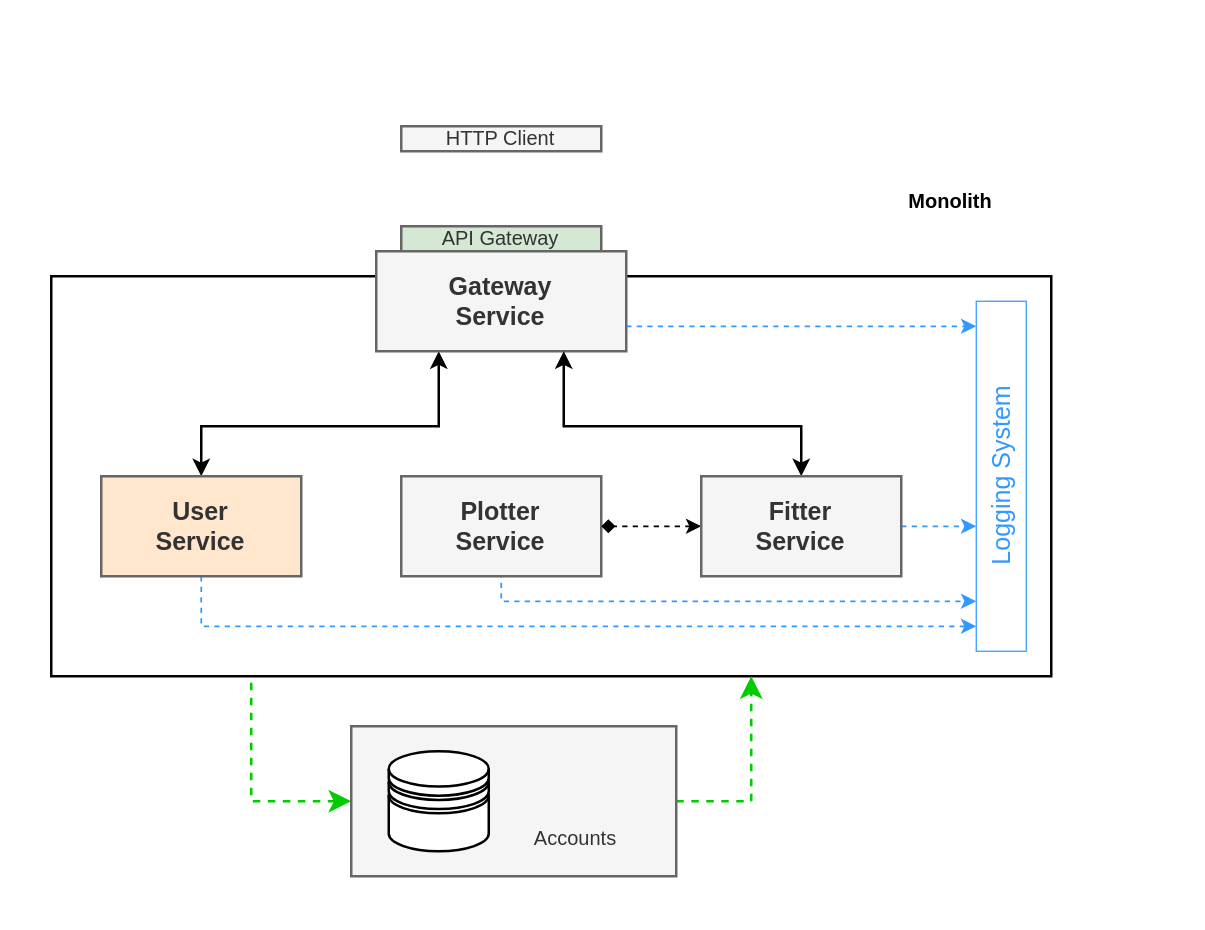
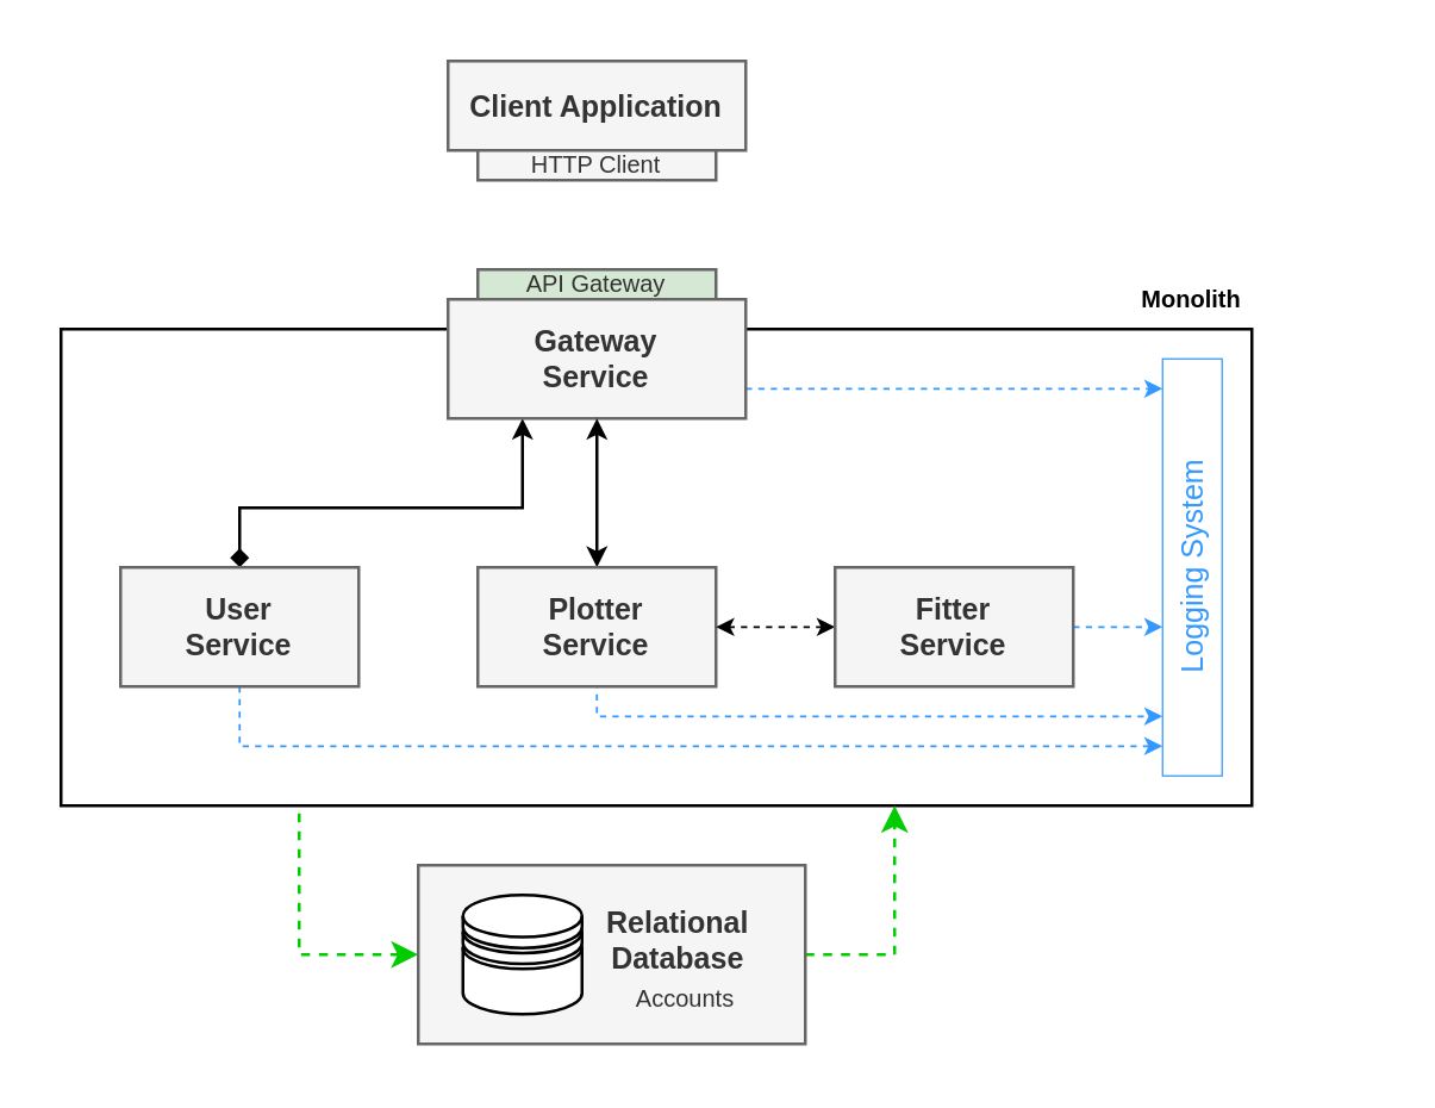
  <mxCell id="0" />
  <mxCell id="1" parent="0" />
  <mxCell id="2" value="" style="rounded=0;whiteSpace=wrap;html=1;fillColor=none;strokeWidth=1;" vertex="1" parent="1"><mxGeometry x="20" y="110" width="400" height="160" as="geometry" /></mxCell>
+ <mxCell id="3" value="&lt;b style=&quot;font-size: 10px;&quot;&gt;Client Application&lt;/b&gt;" style="rounded=0;whiteSpace=wrap;html=1;fillColor=#f5f5f5;fontColor=#333333;strokeColor=#666666;fontSize=10;" vertex="1" parent="1"><mxGeometry x="150" y="20" width="100" height="30" as="geometry" /></mxCell>
  <mxCell id="4" value="HTTP Client" style="rounded=0;whiteSpace=wrap;html=1;fillColor=#f5f5f5;fontColor=#333333;strokeColor=#666666;fontSize=8;" vertex="1" parent="1"><mxGeometry x="160" y="50" width="80" height="10" as="geometry" /></mxCell>
  <mxCell id="5" value="API Gateway" style="rounded=0;whiteSpace=wrap;html=1;fillColor=#d5e8d4;fontColor=#333333;strokeColor=#666666;fontSize=8;" vertex="1" parent="1"><mxGeometry x="160" y="90" width="80" height="10" as="geometry" /></mxCell>
- <mxCell id="6" style="edgeStyle=orthogonalEdgeStyle;rounded=0;orthogonalLoop=1;jettySize=auto;html=1;exitX=0.25;exitY=1;exitDx=0;exitDy=0;entryX=0.5;entryY=0;entryDx=0;entryDy=0;startArrow=classic;startFill=1;endSize=4;startSize=4;" edge="1" parent="1" source="8" target="10"><mxGeometry relative="1" as="geometry"><Array as="points"><mxPoint x="175" y="170" /><mxPoint x="80" y="170" /></Array></mxGeometry></mxCell>
+ <mxCell id="6" style="edgeStyle=orthogonalEdgeStyle;rounded=0;orthogonalLoop=1;jettySize=auto;html=1;exitX=0.25;exitY=1;exitDx=0;exitDy=0;entryX=0.5;entryY=0;entryDx=0;entryDy=0;startArrow=classic;startFill=1;endSize=4;startSize=4;endArrow=diamond;" edge="1" parent="1" source="8" target="10"><mxGeometry relative="1" as="geometry"><Array as="points"><mxPoint x="175" y="170" /><mxPoint x="80" y="170" /></Array></mxGeometry></mxCell>
  <mxCell id="7" style="edgeStyle=orthogonalEdgeStyle;rounded=0;orthogonalLoop=1;jettySize=auto;html=1;strokeColor=#3399FF;strokeWidth=0.7;fontSize=10;endSize=4;startSize=4;dashed=1;" edge="1" parent="1" source="8" target="18"><mxGeometry relative="1" as="geometry"><Array as="points"><mxPoint x="370" y="130" /><mxPoint x="370" y="130" /></Array></mxGeometry></mxCell>
  <mxCell id="8" value="&lt;font style=&quot;font-size: 10px;&quot;&gt;&lt;span style=&quot;font-size: 10px;&quot;&gt;Gateway&lt;br style=&quot;font-size: 10px;&quot;&gt;Service&lt;/span&gt;&lt;/font&gt;" style="rounded=0;whiteSpace=wrap;html=1;fillColor=#f5f5f5;fontColor=#333333;strokeColor=#666666;fontStyle=1;fontSize=10;" vertex="1" parent="1"><mxGeometry x="150" y="100" width="100" height="40" as="geometry" /></mxCell>
  <mxCell id="9" style="edgeStyle=orthogonalEdgeStyle;rounded=0;orthogonalLoop=1;jettySize=auto;html=1;dashed=1;strokeWidth=0.7;strokeColor=#3399FF;endSize=4;startSize=4;" edge="1" parent="1" source="10" target="18"><mxGeometry relative="1" as="geometry"><Array as="points"><mxPoint x="80" y="250" /></Array></mxGeometry></mxCell>
- <mxCell id="10" value="&lt;font style=&quot;font-size: 10px;&quot;&gt;&lt;span style=&quot;font-size: 10px;&quot;&gt;User&lt;/span&gt;&lt;/font&gt;&lt;div style=&quot;font-size: 10px;&quot;&gt;&lt;font style=&quot;font-size: 10px;&quot;&gt;&lt;span style=&quot;font-size: 10px;&quot;&gt;Service&lt;/span&gt;&lt;/font&gt;&lt;/div&gt;" style="rounded=0;whiteSpace=wrap;html=1;fillColor=#ffe6cc;fontColor=#333333;strokeColor=#666666;fontStyle=1;fontSize=10;" vertex="1" parent="1"><mxGeometry x="40" y="190" width="80" height="40" as="geometry" /></mxCell>
+ <mxCell id="10" value="&lt;font style=&quot;font-size: 10px;&quot;&gt;&lt;span style=&quot;font-size: 10px;&quot;&gt;User&lt;/span&gt;&lt;/font&gt;&lt;div style=&quot;font-size: 10px;&quot;&gt;&lt;font style=&quot;font-size: 10px;&quot;&gt;&lt;span style=&quot;font-size: 10px;&quot;&gt;Service&lt;/span&gt;&lt;/font&gt;&lt;/div&gt;" style="rounded=0;whiteSpace=wrap;html=1;fillColor=#f5f5f5;fontColor=#333333;strokeColor=#666666;fontStyle=1;fontSize=10;" vertex="1" parent="1"><mxGeometry x="40" y="190" width="80" height="40" as="geometry" /></mxCell>
+ <mxCell id="11" style="edgeStyle=orthogonalEdgeStyle;rounded=0;orthogonalLoop=1;jettySize=auto;html=1;entryX=0.5;entryY=1;entryDx=0;entryDy=0;startArrow=classic;startFill=1;endSize=4;startSize=4;" edge="1" parent="1" source="13" target="8"><mxGeometry relative="1" as="geometry" /></mxCell>
  <mxCell id="12" style="edgeStyle=orthogonalEdgeStyle;rounded=0;orthogonalLoop=1;jettySize=auto;html=1;strokeColor=#3399FF;strokeWidth=0.7;fontSize=10;endSize=4;startSize=4;dashed=1;" edge="1" parent="1" target="18"><mxGeometry relative="1" as="geometry"><mxPoint x="200" y="220" as="sourcePoint" /><mxPoint x="400" y="240" as="targetPoint" /><Array as="points"><mxPoint x="200" y="240" /></Array></mxGeometry></mxCell>
  <mxCell id="13" value="&lt;font style=&quot;font-size: 10px;&quot;&gt;&lt;span style=&quot;font-size: 10px;&quot;&gt;Plotter&lt;/span&gt;&lt;/font&gt;&lt;div style=&quot;font-size: 10px;&quot;&gt;&lt;font style=&quot;font-size: 10px;&quot;&gt;&lt;span style=&quot;font-size: 10px;&quot;&gt;Service&lt;/span&gt;&lt;/font&gt;&lt;/div&gt;" style="rounded=0;whiteSpace=wrap;html=1;fillColor=#f5f5f5;fontColor=#333333;strokeColor=#666666;fontStyle=1;fontSize=10;" vertex="1" parent="1"><mxGeometry x="160" y="190" width="80" height="40" as="geometry" /></mxCell>
- <mxCell id="14" style="edgeStyle=orthogonalEdgeStyle;rounded=0;orthogonalLoop=1;jettySize=auto;html=1;entryX=0.75;entryY=1;entryDx=0;entryDy=0;startArrow=classic;startFill=1;endSize=4;startSize=4;" edge="1" parent="1" source="17" target="8"><mxGeometry relative="1" as="geometry"><Array as="points"><mxPoint x="320" y="170" /><mxPoint x="225" y="170" /></Array></mxGeometry></mxCell>
- <mxCell id="15" style="edgeStyle=orthogonalEdgeStyle;rounded=0;orthogonalLoop=1;jettySize=auto;html=1;startArrow=classic;startFill=1;endSize=4;startSize=4;dashed=1;strokeWidth=0.7;endArrow=diamond;" edge="1" parent="1" source="17" target="13"><mxGeometry relative="1" as="geometry" /></mxCell>
+ <mxCell id="15" style="edgeStyle=orthogonalEdgeStyle;rounded=0;orthogonalLoop=1;jettySize=auto;html=1;startArrow=classic;startFill=1;endSize=4;startSize=4;dashed=1;strokeWidth=0.7;" edge="1" parent="1" source="17" target="13"><mxGeometry relative="1" as="geometry" /></mxCell>
  <mxCell id="16" style="edgeStyle=orthogonalEdgeStyle;rounded=0;orthogonalLoop=1;jettySize=auto;html=1;strokeColor=#3399FF;strokeWidth=0.7;fontSize=10;endSize=4;startSize=4;dashed=1;" edge="1" parent="1" source="17" target="18"><mxGeometry relative="1" as="geometry"><Array as="points"><mxPoint x="390" y="210" /><mxPoint x="390" y="210" /></Array></mxGeometry></mxCell>
  <mxCell id="17" value="&lt;font style=&quot;font-size: 10px;&quot;&gt;&lt;span style=&quot;font-size: 10px;&quot;&gt;Fitter&lt;/span&gt;&lt;/font&gt;&lt;div style=&quot;font-size: 10px;&quot;&gt;&lt;font style=&quot;font-size: 10px;&quot;&gt;&lt;span style=&quot;font-size: 10px;&quot;&gt;Service&lt;/span&gt;&lt;/font&gt;&lt;/div&gt;" style="rounded=0;whiteSpace=wrap;html=1;fillColor=#f5f5f5;fontColor=#333333;strokeColor=#666666;fontStyle=1;fontSize=10;" vertex="1" parent="1"><mxGeometry x="280" y="190" width="80" height="40" as="geometry" /></mxCell>
  <mxCell id="18" value="" style="rounded=0;whiteSpace=wrap;html=1;fillColor=none;strokeColor=#3399FF;strokeWidth=0.5;" vertex="1" parent="1"><mxGeometry x="390" y="120" width="20" height="140" as="geometry" /></mxCell>
  <mxCell id="19" value="Logging System" style="text;html=1;align=center;verticalAlign=middle;whiteSpace=wrap;rounded=0;fontColor=#3399FF;rotation=-90;fontSize=10;" vertex="1" parent="1"><mxGeometry x="340" y="180" width="120" height="20" as="geometry" /></mxCell>
- <mxCell id="20" value="Monolith" style="text;html=1;align=center;verticalAlign=middle;whiteSpace=wrap;rounded=0;fontSize=8;fontStyle=1" vertex="1" parent="1"><mxGeometry x="360" y="70" width="40" height="20" as="geometry" /></mxCell>
+ <mxCell id="20" value="Monolith" style="text;html=1;align=center;verticalAlign=middle;whiteSpace=wrap;rounded=0;fontSize=8;fontStyle=1" vertex="1" parent="1"><mxGeometry x="380" y="90" width="40" height="20" as="geometry" /></mxCell>
  <mxCell id="21" style="edgeStyle=orthogonalEdgeStyle;rounded=0;orthogonalLoop=1;jettySize=auto;html=1;dashed=1;strokeColor=#00CC00;strokeWidth=1;" edge="1" parent="1" source="24" target="2"><mxGeometry relative="1" as="geometry"><mxPoint x="320" y="270" as="targetPoint" /><Array as="points"><mxPoint x="300" y="320" /></Array></mxGeometry></mxCell>
  <mxCell id="22" style="edgeStyle=orthogonalEdgeStyle;rounded=0;orthogonalLoop=1;jettySize=auto;html=1;startArrow=classic;startFill=1;endArrow=none;endFill=0;dashed=1;strokeColor=#00CC00;strokeWidth=1;" edge="1" parent="1" source="24" target="2"><mxGeometry relative="1" as="geometry"><mxPoint x="290" y="345" as="sourcePoint" /><mxPoint x="80" y="270" as="targetPoint" /><Array as="points"><mxPoint x="100" y="320" /></Array></mxGeometry></mxCell>
  <mxCell id="23" value="" style="group" vertex="1" connectable="0" parent="1"><mxGeometry x="140" y="290" width="130" height="60" as="geometry" /></mxCell>
  <mxCell id="24" value="" style="rounded=0;whiteSpace=wrap;html=1;fillColor=#f5f5f5;fontColor=#333333;strokeColor=#666666;" vertex="1" parent="23"><mxGeometry width="130" height="60" as="geometry" /></mxCell>
+ <mxCell id="25" value="&lt;font style=&quot;font-size: 10px;&quot; color=&quot;#333333&quot;&gt;&lt;span style=&quot;font-size: 10px;&quot;&gt;&lt;b style=&quot;font-size: 10px;&quot;&gt;Relational Database&lt;/b&gt;&lt;/span&gt;&lt;/font&gt;" style="text;html=1;align=center;verticalAlign=middle;whiteSpace=wrap;rounded=0;fontSize=10;" vertex="1" parent="23"><mxGeometry x="60" y="10" width="55" height="30" as="geometry" /></mxCell>
  <mxCell id="26" value="&lt;font style=&quot;font-size: 8px;&quot; color=&quot;#333333&quot;&gt;&lt;span style=&quot;font-size: 8px;&quot;&gt;Accounts&lt;/span&gt;&lt;/font&gt;" style="text;html=1;align=center;verticalAlign=middle;whiteSpace=wrap;rounded=0;fontSize=8;" vertex="1" parent="23"><mxGeometry x="65" y="40" width="50" height="10" as="geometry" /></mxCell>
  <mxCell id="27" value="" style="group" vertex="1" connectable="0" parent="23"><mxGeometry x="15" y="10" width="40" height="40" as="geometry" /></mxCell>
  <mxCell id="28" value="" style="shape=cylinder3;whiteSpace=wrap;html=1;boundedLbl=1;backgroundOutline=1;size=7.067;" vertex="1" parent="27"><mxGeometry y="10.667" width="40" height="29.333" as="geometry" /></mxCell>
  <mxCell id="29" value="" style="shape=cylinder3;whiteSpace=wrap;html=1;boundedLbl=1;backgroundOutline=1;size=7.067;" vertex="1" parent="27"><mxGeometry y="5.333" width="40" height="17.778" as="geometry" /></mxCell>
  <mxCell id="30" value="" style="shape=cylinder3;whiteSpace=wrap;html=1;boundedLbl=1;backgroundOutline=1;size=7.067;" vertex="1" parent="27"><mxGeometry width="40" height="17.778" as="geometry" /></mxCell>
